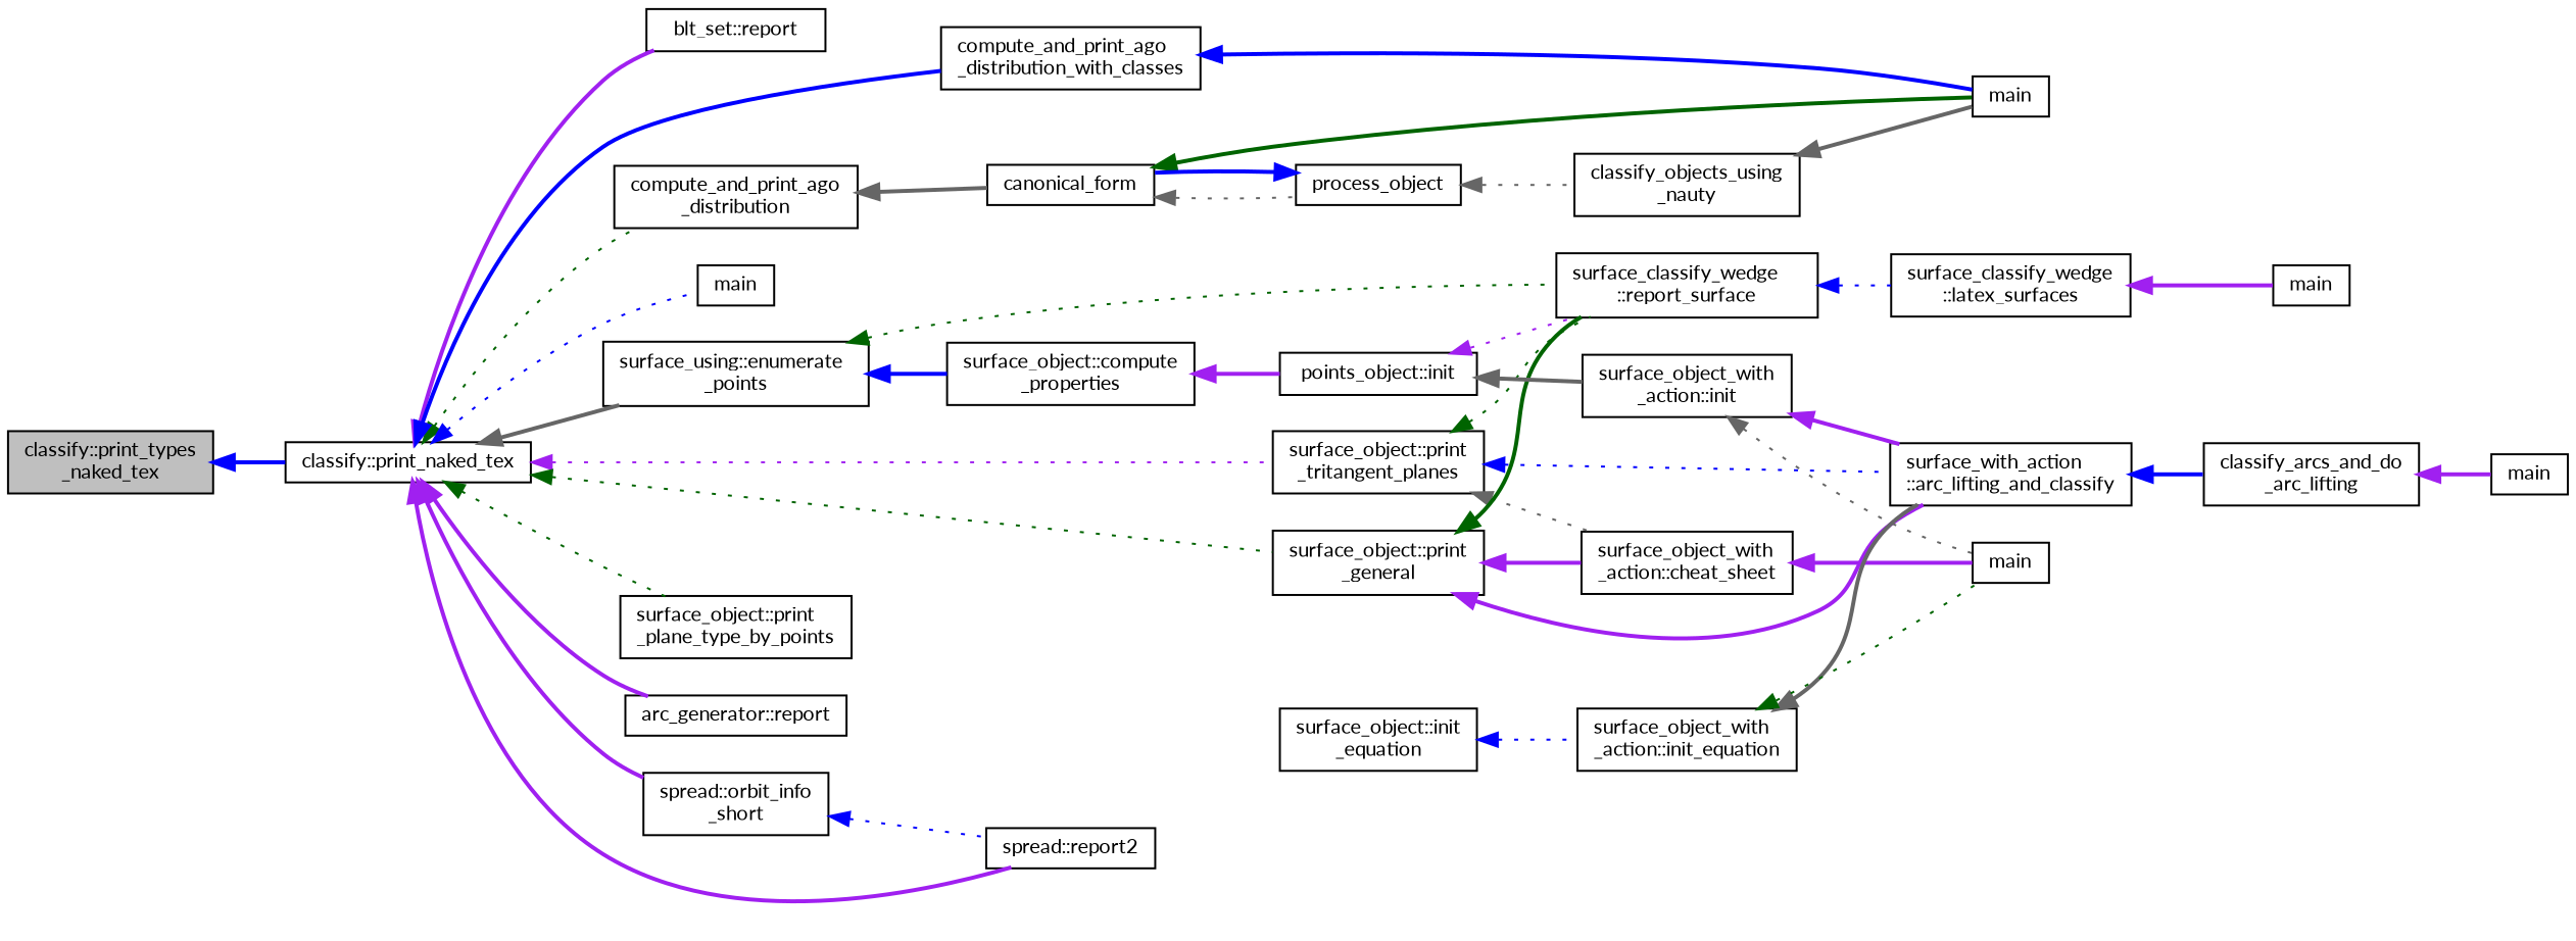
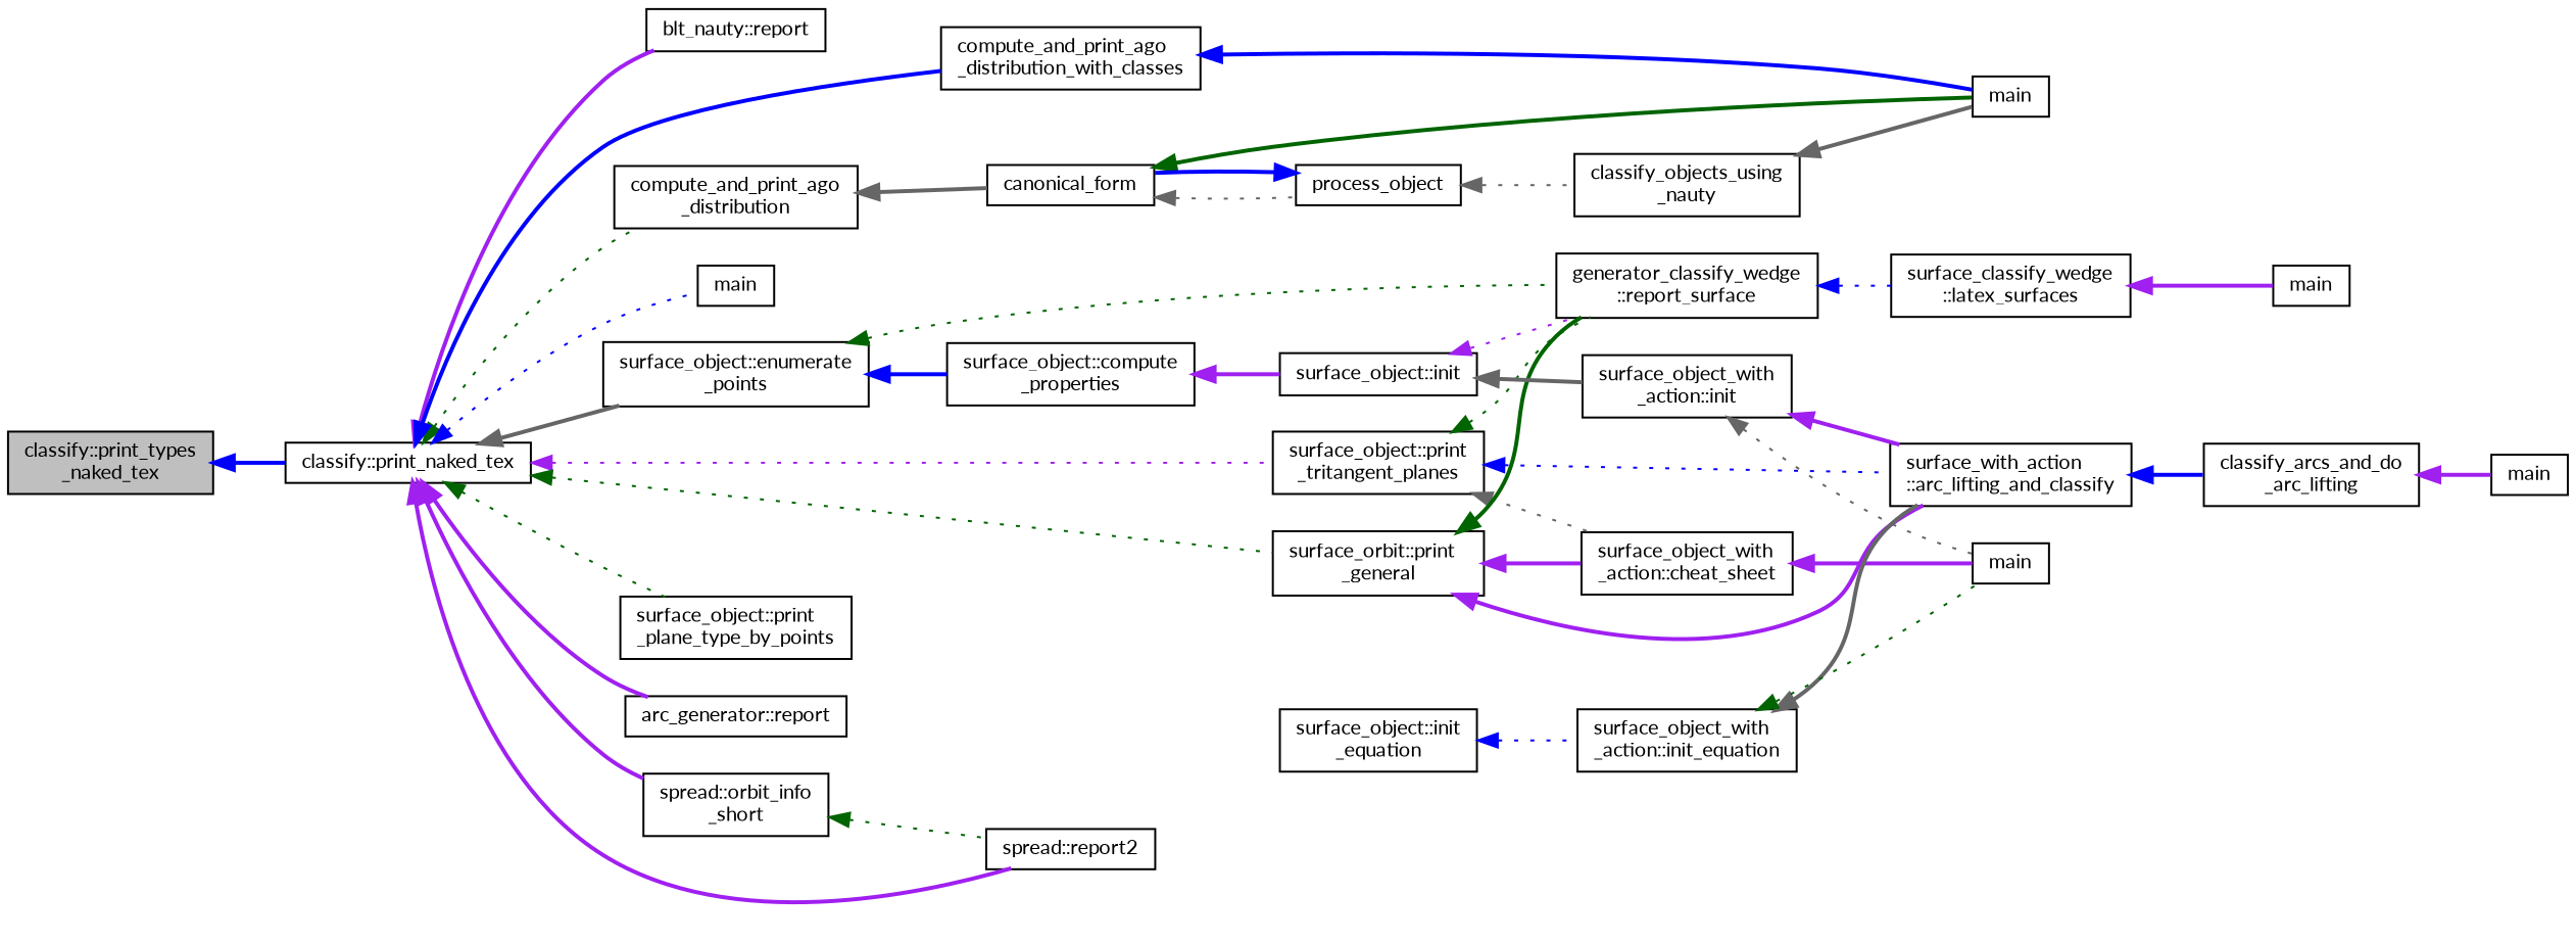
  digraph {
    fontname=Lato
    rankdir=LR
    node [color=black fillcolor=white fontname=Lato fontsize=10 shape=record style=filled]
    edge [color=purple dir=back fontname=Lato fontsize=10 labelfontname=Helvetica labelfontsize=10 style=bold]
    n1 [fillcolor=grey75 fontcolor=black height=0.2 label="classify::print_types\l_naked_tex" width=0.4]
    n2 [height=0.2 label="classify::print_naked_tex" width=0.4]
-   n3 [height=0.2 label="blt_set::report" width=0.4]
+   n3 [height=0.2 label="blt_nauty::report" width=0.4]
    n4 [height=0.2 label="compute_and_print_ago\l_distribution" width=0.4]
    n5 [height=0.2 label="compute_and_print_ago\l_distribution_with_classes" width=0.4]
    n6 [height=0.2 label=main width=0.4]
-   n7 [height=0.2 label="surface_using::enumerate\l_points" width=0.4]
+   n7 [height=0.2 label="surface_object::enumerate\l_points" width=0.4]
    n8 [height=0.2 label="surface_object::print\l_tritangent_planes" width=0.4]
    n9 [height=0.2 label="surface_object::print\l_plane_type_by_points" width=0.4]
-   n10 [height=0.2 label="surface_object::print\l_general" width=0.4]
+   n10 [height=0.2 label="surface_orbit::print\l_general" width=0.4]
    n11 [height=0.2 label="arc_generator::report" width=0.4]
    n12 [height=0.2 label="spread::report2" width=0.4]
    n13 [height=0.2 label="spread::orbit_info\l_short" width=0.4]
    n14 [height=0.2 label=canonical_form width=0.4]
    n15 [height=0.2 label=main width=0.4]
    n16 [height=0.2 label="surface_object::compute\l_properties" width=0.4]
-   n17 [height=0.2 label="surface_classify_wedge\l::report_surface" width=0.4]
+   n17 [height=0.2 label="generator_classify_wedge\l::report_surface" width=0.4]
    n18 [height=0.2 label="surface_with_action\l::arc_lifting_and_classify" width=0.4]
    n19 [height=0.2 label="surface_object_with\l_action::cheat_sheet" width=0.4]
    n20 [height=0.2 label=process_object width=0.4]
    n21 [height=0.2 label="classify_objects_using\l_nauty" width=0.4]
-   n22 [height=0.2 label="points_object::init" width=0.4]
+   n22 [height=0.2 label="surface_object::init" width=0.4]
    n23 [height=0.2 label="surface_classify_wedge\l::latex_surfaces" width=0.4]
    n24 [height=0.2 label="surface_object::init\l_equation" width=0.4]
    n25 [height=0.2 label="surface_object_with\l_action::init_equation" width=0.4]
    n26 [height=0.2 label="surface_object_with\l_action::init" width=0.4]
    n27 [height=0.2 label=main width=0.4]
    n28 [height=0.2 label="classify_arcs_and_do\l_arc_lifting" width=0.4]
    n29 [height=0.2 label=main width=0.4]
    n30 [height=0.2 label=main width=0.4]
    n1 -> n2 [color=blue]
    n2 -> n3
    n2 -> n4 [color=darkgreen style=dotted]
    n2 -> n5 [color=blue]
    n2 -> n6 [color=blue style=dotted]
    n2 -> n7 [color=gray40]
    n2 -> n8 [style=dotted]
    n2 -> n9 [color=darkgreen style=dotted]
    n2 -> n10 [color=darkgreen style=dotted]
    n2 -> n11
    n2 -> n12
    n2 -> n13
    n4 -> n14 [color=gray40]
    n5 -> n15 [color=blue]
    n7 -> n16 [color=blue]
    n7 -> n17 [color=darkgreen style=dotted]
    n8 -> n17 [color=darkgreen style=dotted]
    n8 -> n18 [color=blue style=dotted]
    n8 -> n19 [color=gray40 style=dotted]
    n10 -> n17 [color=darkgreen]
    n10 -> n18
    n10 -> n19
-   n13 -> n12 [color=blue style=dotted]
+   n13 -> n12 [color=darkgreen style=dotted]
    n14 -> n15 [color=darkgreen]
    n14 -> n20 [color=gray40 style=dotted]
    n16 -> n22
    n17 -> n23 [color=blue style=dotted]
    n18 -> n28 [color=blue]
    n19 -> n27
    n20 -> n14 [color=blue]
    n20 -> n21 [color=gray40 style=dotted]
    n21 -> n15 [color=gray40]
    n22 -> n17 [style=dotted]
    n22 -> n26 [color=gray40]
    n23 -> n30
    n24 -> n25 [color=blue style=dotted]
    n25 -> n18 [color=gray40]
    n25 -> n27 [color=darkgreen style=dotted]
    n26 -> n18
    n26 -> n27 [color=gray40 style=dotted]
    n28 -> n29
  }
